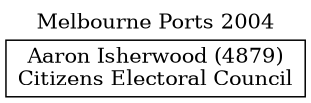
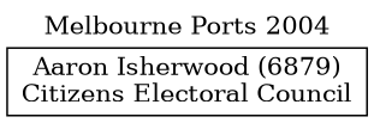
  digraph {
    label="Melbourne Ports 2004"
    labelloc=t
    mclimit=10
    rankdir=LR
-   n1 [label="Aaron Isherwood (4879)\nCitizens Electoral Council" shape=box]
+   n1 [label="Aaron Isherwood (6879)\nCitizens Electoral Council" shape=box]
  }
